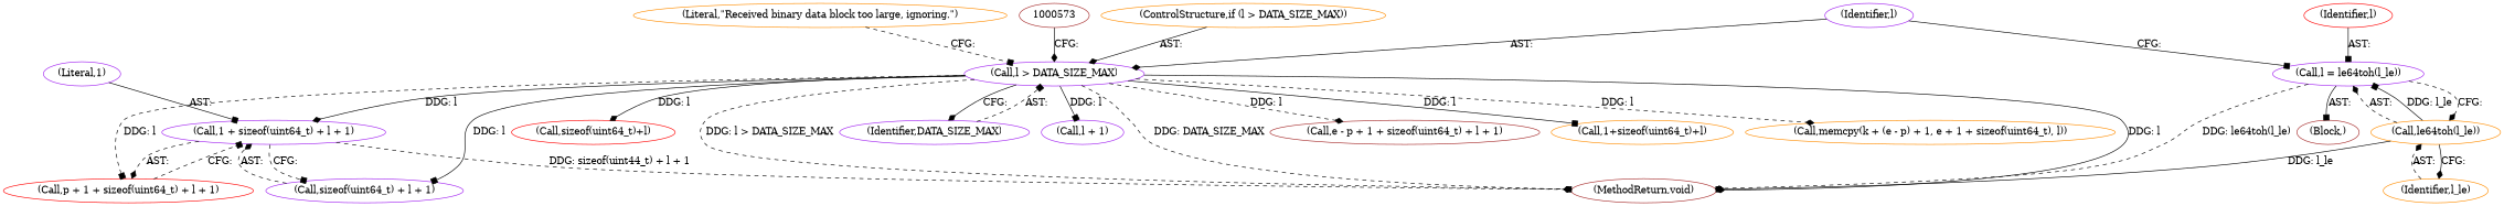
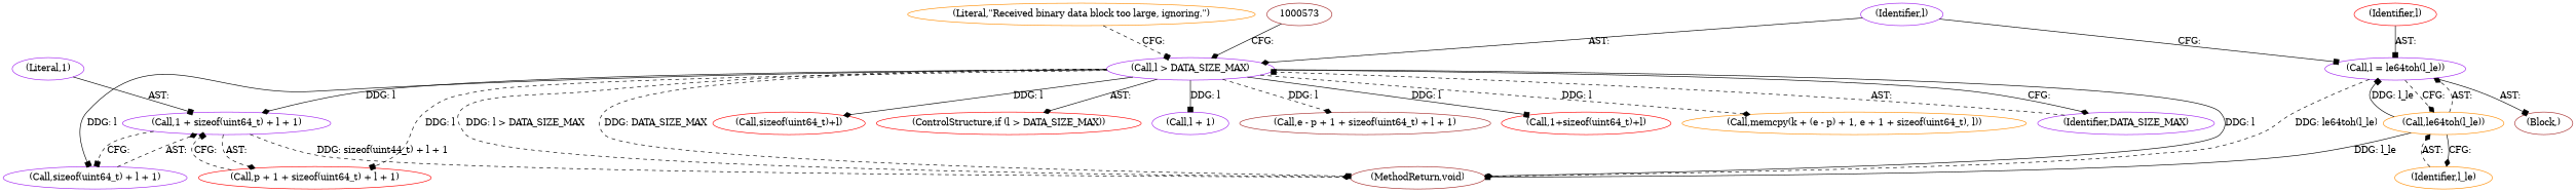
  digraph {
    node [color=purple]
    edge [arrowhead=diamond style=solid]
    n1 [label="(Call,1 + sizeof(uint64_t) + l + 1)"]
    n2 [label="(Call,sizeof(uint64_t) + l + 1)"]
    n3 [color=red label="(Call,p + 1 + sizeof(uint64_t) + l + 1)"]
    n4 [color=brown label="(MethodReturn,void)"]
    n5 [label="(Call,l > DATA_SIZE_MAX)"]
    n6 [color=red label="(Call,sizeof(uint64_t)+l)"]
-   n7 [color=darkorange label="(ControlStructure,if (l > DATA_SIZE_MAX))"]
+   n7 [color=red label="(ControlStructure,if (l > DATA_SIZE_MAX))"]
    n8 [label="(Call,l + 1)"]
    n9 [color=brown label="(Call,e - p + 1 + sizeof(uint64_t) + l + 1)"]
-   n10 [color=darkorange label="(Call,1+sizeof(uint64_t)+l)"]
+   n10 [color=red label="(Call,1+sizeof(uint64_t)+l)"]
    n11 [color=darkorange label="(Call,memcpy(k + (e - p) + 1, e + 1 + sizeof(uint64_t), l))"]
    n12 [label="(Identifier,DATA_SIZE_MAX)"]
    n13 [label="(Call,l = le64toh(l_le))"]
    n14 [color=darkorange label="(Call,le64toh(l_le))"]
    n15 [color=brown label="(Block,)"]
    n16 [color=darkorange label="(Identifier,l_le)"]
    n17 [color=red label="(Identifier,l)"]
    n18 [label="(Identifier,l)"]
    n19 [color=darkorange label="(Literal,\"Received binary data block too large, ignoring.\")"]
    n20 [label="(Literal,1)"]
    1000573 [color=brown]
    n1 -> n2 [arrowhead=box label="CFG: " style=dashed]
    n1 -> n3 [label="AST: " style=dashed]
    n1 -> n4 [label="DDG: sizeof(uint44_t) + l + 1" style=dashed]
    n2 -> n1 [label="AST: " style=dashed]
    n3 -> n1 [arrowhead=box label="CFG: " style=dashed]
    n5 -> n1 [label="DDG: l"]
    n5 -> n2 [arrowhead=box label="DDG: l"]
    n5 -> n3 [arrowhead=box label="DDG: l" style=dashed]
    n5 -> n4 [label="DDG: l"]
    n5 -> n4 [label="DDG: l > DATA_SIZE_MAX" style=dashed]
    n5 -> n4 [arrowhead=box label="DDG: DATA_SIZE_MAX" style=dashed]
    n5 -> n6 [label="DDG: l"]
-   n7 -> n5 [label="AST: "]
+   n5 -> n7 [label="AST: "]
    n5 -> n8 [arrowhead=box label="DDG: l"]
    n5 -> n9 [label="DDG: l" style=dashed]
    n5 -> n10 [arrowhead=box label="DDG: l"]
    n5 -> n11 [label="DDG: l" style=dashed]
    n5 -> n12 [label="CFG: "]
    n12 -> n5 [arrowhead=box label="AST: " style=dashed]
    n13 -> n4 [label="DDG: le64toh(l_le)" style=dashed]
    n13 -> n14 [label="CFG: " style=dashed]
    n13 -> n15 [arrowhead=box label="AST: "]
    n14 -> n4 [arrowhead=box label="DDG: l_le"]
    n14 -> n13 [label="AST: " style=dashed]
    n14 -> n13 [arrowhead=box label="DDG: l_le"]
    n14 -> n16 [label="CFG: "]
    n16 -> n14 [label="AST: " style=dashed]
    n17 -> n13 [arrowhead=box label="AST: "]
    n18 -> n5 [label="AST: "]
    n18 -> n13 [arrowhead=box label="CFG: "]
    n19 -> n5 [arrowhead=box label="CFG: " style=dashed]
    n20 -> n1 [arrowhead=box label="AST: "]
    1000573 -> n5 [label="CFG: "]
  }
